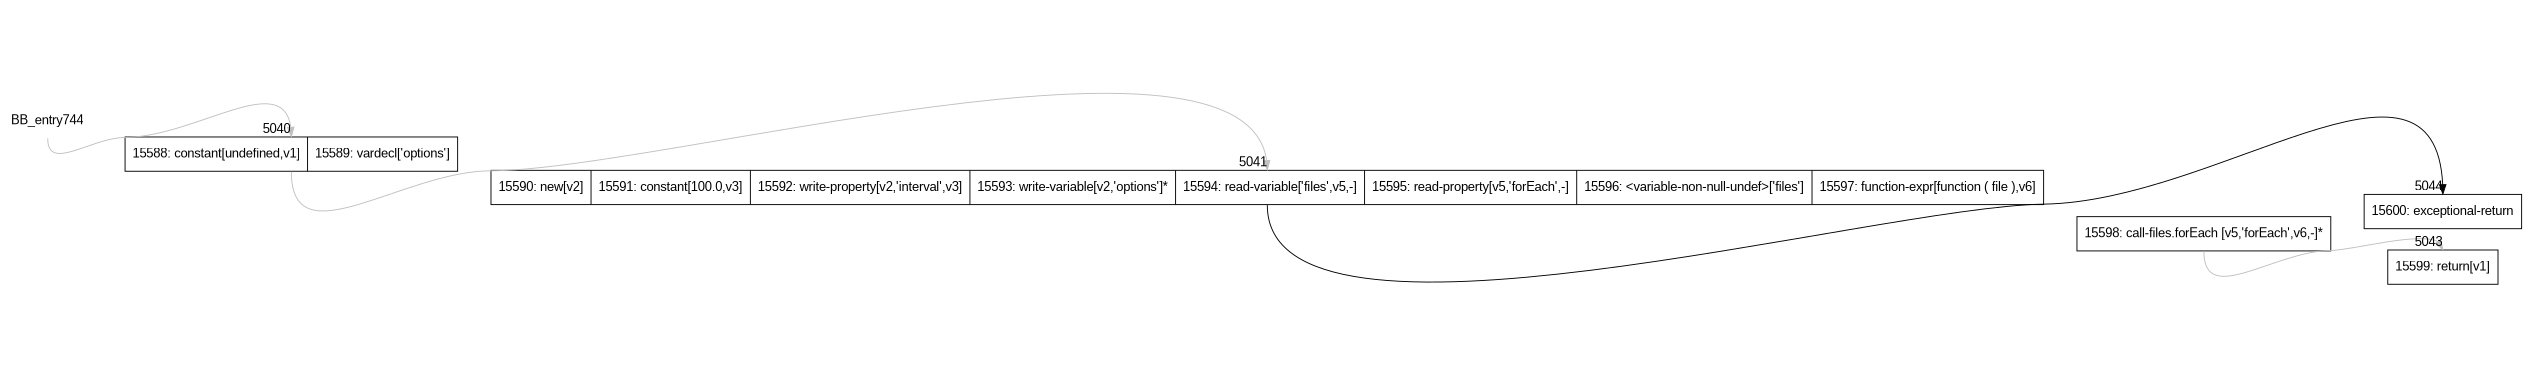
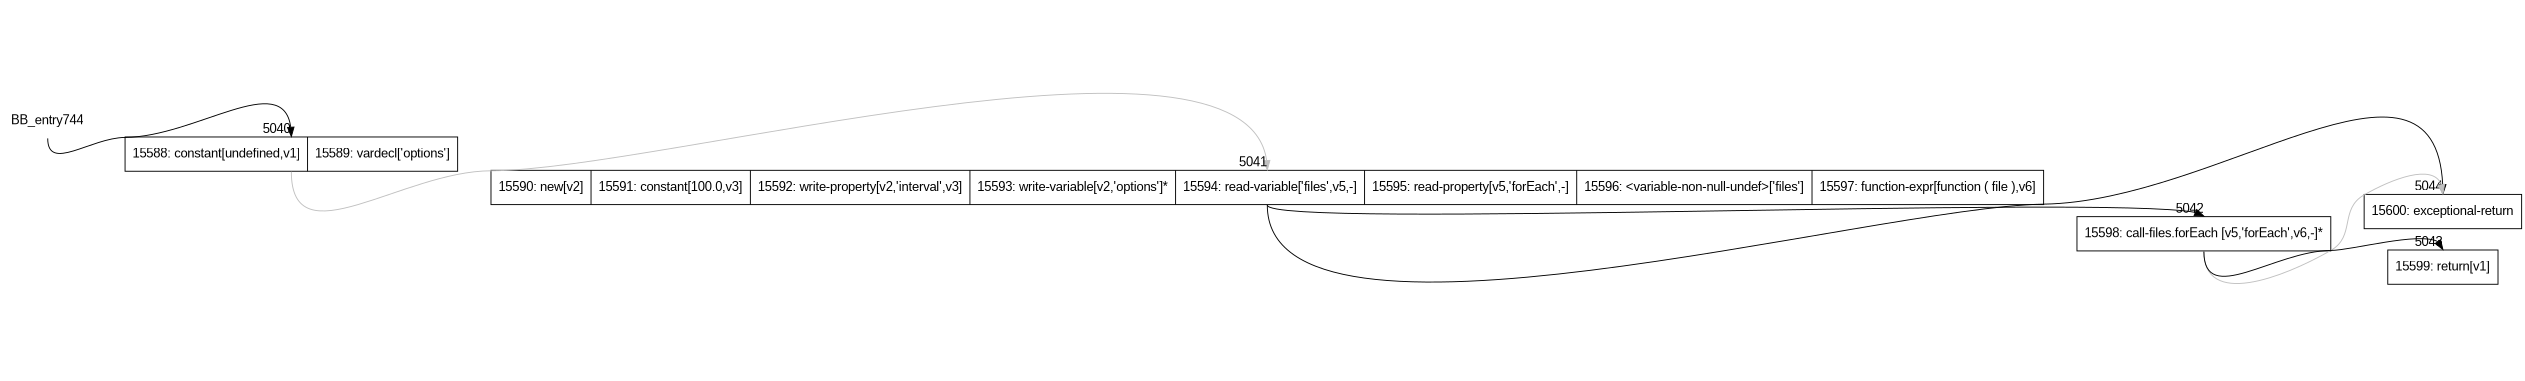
  digraph {
    fontname="Liberation Sans"
    rankdir=LR
    node [fontname="Liberation Sans" shape=record]
    edge [fontname="Liberation Sans" headport=n tailport=s]
    n1 [label=BB_entry744 shape=none]
    n2 [label="{15588: constant[undefined,v1]|15589: vardecl['options']}"]
    n3 [label="{15590: new[v2]|15591: constant[100.0,v3]|15592: write-property[v2,'interval',v3]|15593: write-variable[v2,'options']*|15594: read-variable['files',v5,-]|15595: read-property[v5,'forEach',-]|15596: \<variable-non-null-undef\>['files']|15597: function-expr[function ( file ),v6]}"]
    n4 [label="{15598: call-files.forEach [v5,'forEach',v6,-]*}"]
    n5 [label="{15600: exceptional-return}"]
    n6 [label="{15599: return[v1]}"]
-   n1 -> n2 [headlabel="    5040" color=gray]
+   n1 -> n2 [headlabel="    5040"]
    n2 -> n3 [color=gray headlabel="      5041"]
+   n3 -> n4 [headlabel="      5042"]
    n3 -> n5 [color=black headlabel="      5044"]
-   n4 -> n6 [headlabel="      5043" color=gray]
+   n4 -> n5 [color=gray]
+   n4 -> n6 [headlabel="      5043"]
  }
